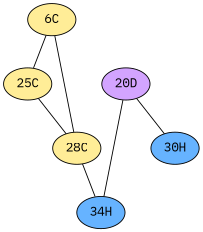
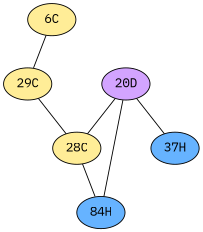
  graph {
    fontname="IBM Plex Mono"
    node [fillcolor="#FFED97" fontname="IBM Plex Mono" style=radial]
    edge [fontname="IBM Plex Mono" penwidth=1]
    "6C"
-   "25C"
+   "25C" [label="29C"]
    "28C"
-   "34H" [fillcolor="#66B3FF"]
-   "37H" [fillcolor="#66B3FF" label="30H"]
+   "34H" [fillcolor="#66B3FF" label="84H"]
+   "37H" [fillcolor="#66B3FF"]
    "20D" [fillcolor="#D3A4FF"]
    "6C" -- "25C"
-   "6C" -- "28C"
+   "20D" -- "28C"
    "25C" -- "28C"
    "28C" -- "34H"
    "20D" -- "34H"
    "20D" -- "37H"
  }
